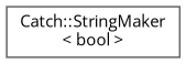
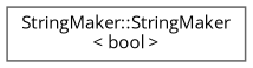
  digraph {
    rankdir=LR
    fontname="Open Sans"
-   n1 [color=grey40 fillcolor=white fontname="Open Sans" fontsize=10 height=0.2 label="Catch::StringMaker\l\< bool \>" shape=box style=filled width=0.4]
+   n1 [color=grey40 fillcolor=white fontname="Open Sans" fontsize=10 height=0.2 label="StringMaker::StringMaker\l\< bool \>" shape=box style=filled width=0.4]
  }
